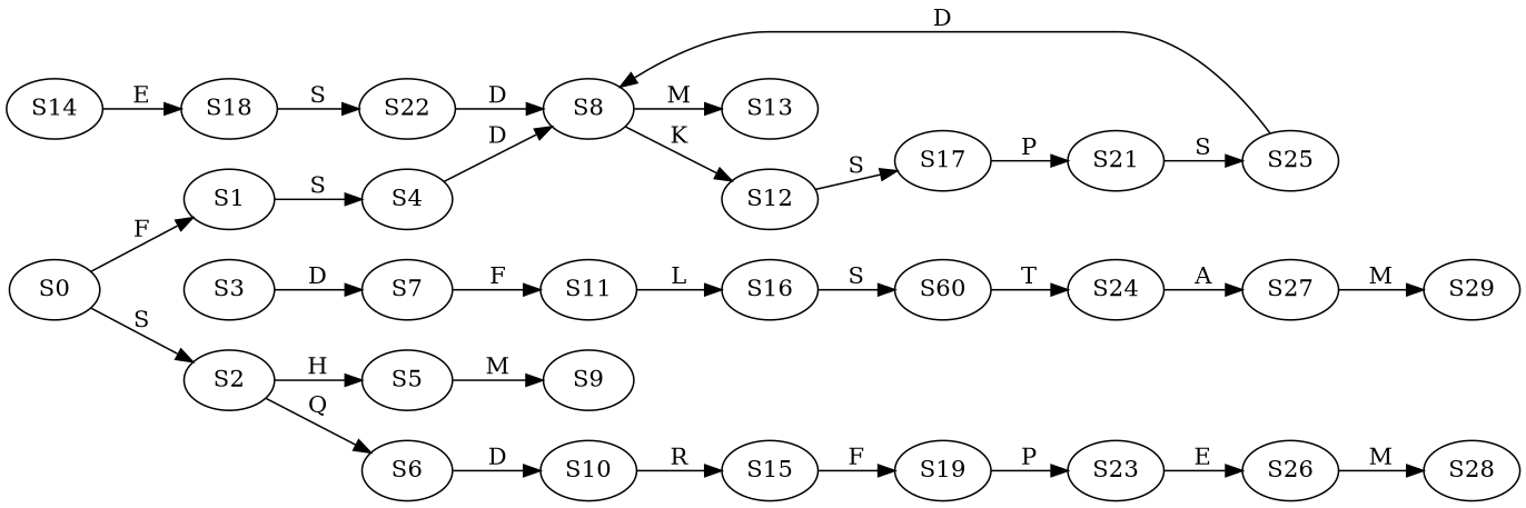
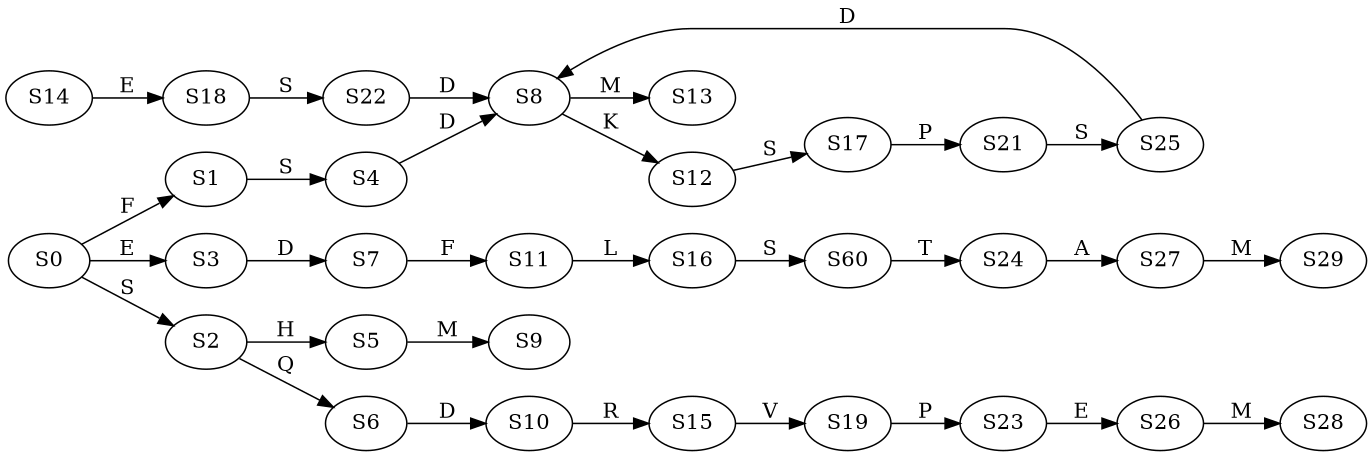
  strict digraph {
    rankdir=LR
    S0
    S1
    S2
    S3
    S4
    S5
    S6
    S7
    S8
    S9
    S10
    S11
    S12
    S13
    S15
    S16
    S17
    S14
    S18
    S19
    n21 [label=S60]
    S21
    S22
    S23
    S24
    S25
    S26
    S27
    S28
    S29
    S0 -> S1 [label=F]
    S0 -> S2 [label=S]
+   S0 -> S3 [label=E]
    S1 -> S4 [label=S]
    S2 -> S5 [label=H]
    S2 -> S6 [label=Q]
    S3 -> S7 [label=D]
    S4 -> S8 [label=D]
    S5 -> S9 [label=M]
    S6 -> S10 [label=D]
    S7 -> S11 [label=F]
    S8 -> S12 [label=K]
    S8 -> S13 [label=M]
    S10 -> S15 [label=R]
    S11 -> S16 [label=L]
    S12 -> S17 [label=S]
-   S15 -> S19 [label=F]
+   S15 -> S19 [label=V]
    S16 -> n21 [label=S]
    S17 -> S21 [label=P]
    S14 -> S18 [label=E]
    S18 -> S22 [label=S]
    S19 -> S23 [label=P]
    n21 -> S24 [label=T]
    S21 -> S25 [label=S]
    S22 -> S8 [label=D]
    S23 -> S26 [label=E]
    S24 -> S27 [label=A]
    S25 -> S8 [label=D]
    S26 -> S28 [label=M]
    S27 -> S29 [label=M]
  }
